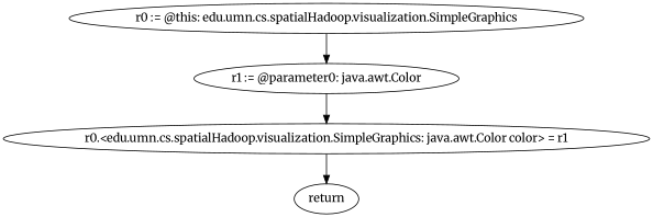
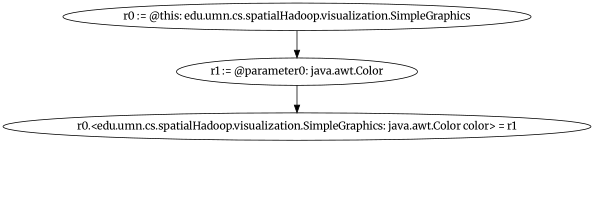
  digraph {
    fontname=Merriweather
    node [fontname=Merriweather]
    edge [fontname=Merriweather]
    "r0 := @this: edu.umn.cs.spatialHadoop.visualization.SimpleGraphics"
    "r1 := @parameter0: java.awt.Color"
    "r0.<edu.umn.cs.spatialHadoop.visualization.SimpleGraphics: java.awt.Color color> = r1"
-   return
    "r0 := @this: edu.umn.cs.spatialHadoop.visualization.SimpleGraphics" -> "r1 := @parameter0: java.awt.Color"
    "r1 := @parameter0: java.awt.Color" -> "r0.<edu.umn.cs.spatialHadoop.visualization.SimpleGraphics: java.awt.Color color> = r1"
-   "r0.<edu.umn.cs.spatialHadoop.visualization.SimpleGraphics: java.awt.Color color> = r1" -> return
  }
